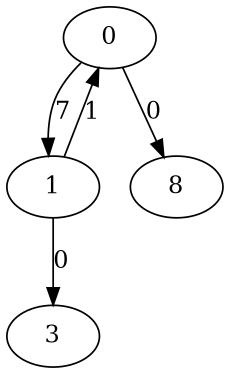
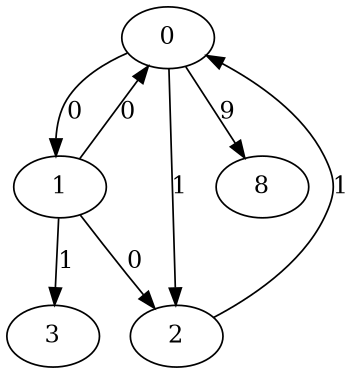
  digraph {
    0
    1
+   2
    n4 [label=8]
    3
-   0 -> 1 [label=7]
-   0 -> n4 [label=0]
-   1 -> 0 [label=1]
-   1 -> 3 [label=0]
+   0 -> 1 [label=0]
+   0 -> 2 [label=1]
+   0 -> n4 [label=9]
+   1 -> 0 [label=0]
+   1 -> 2 [label=0]
+   1 -> 3 [label=1]
+   2 -> 0 [label=1]
  }
